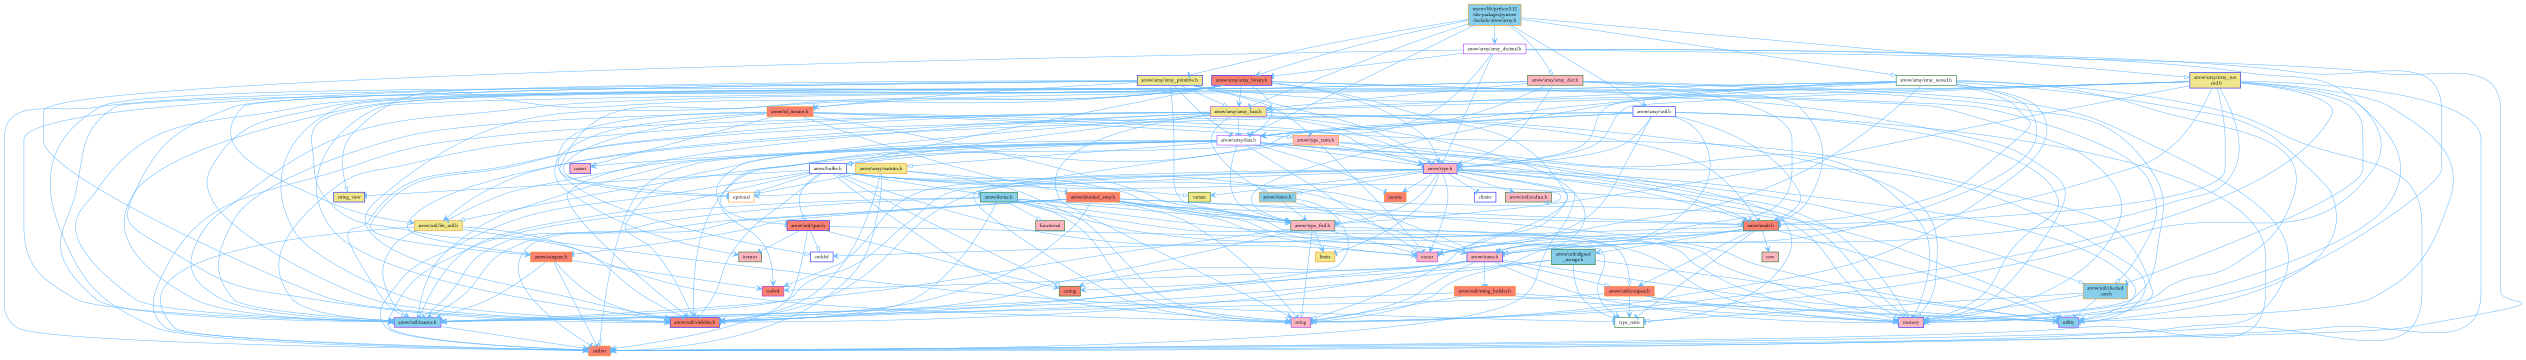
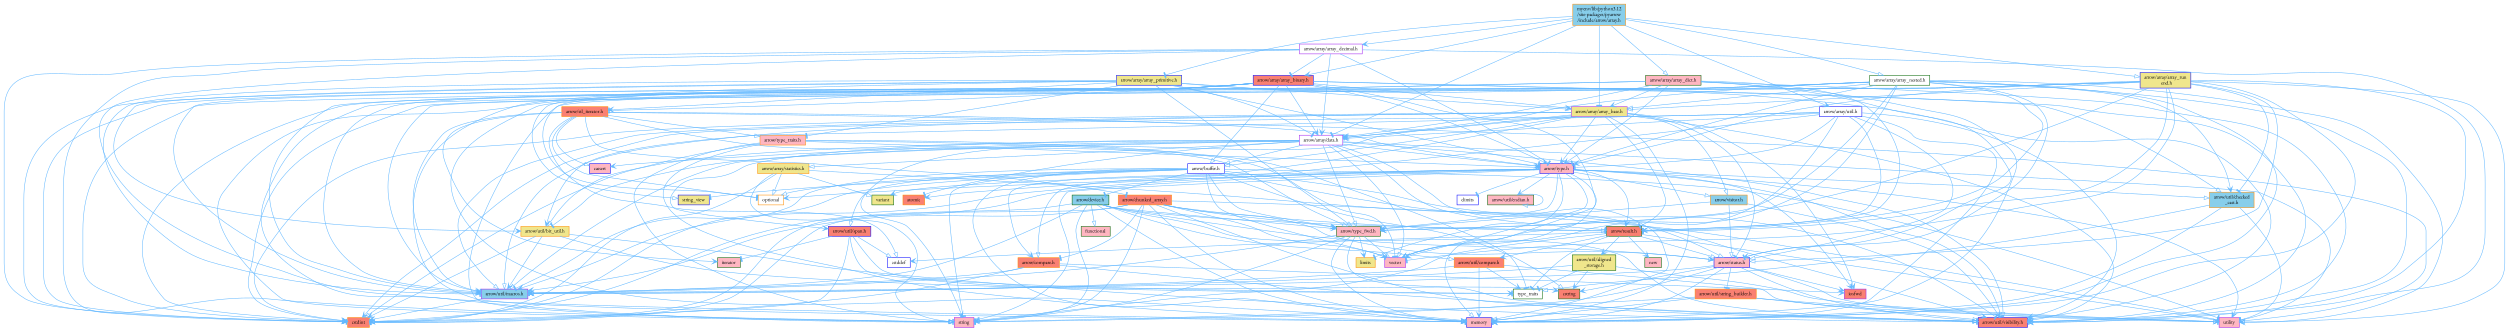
  digraph {
    fontname="EB Garamond"
    node [color=darkorange fillcolor=lightpink fontname="EB Garamond" fontsize=10 shape=box style=filled]
    edge [arrowhead=vee color=steelblue1 fontname="EB Garamond" fontsize=10 labelfontname=Helvetica labelfontsize=10 style=solid]
    n1 [fillcolor=skyblue fontcolor=black height=0.2 label="myenv/lib/python3.12\l/site-packages/pyarrow\l/include/arrow/array.h" width=0.4]
    n2 [color=purple fillcolor=khaki height=0.2 label="arrow/array/array_base.h" width=0.4]
    n3 [color=purple fillcolor=white height=0.2 label="arrow/array/data.h" width=0.4]
    n4 [color=blue fillcolor=salmon height=0.2 label="arrow/array/array_binary.h" width=0.4]
    n5 [color=purple fillcolor=white height=0.2 label="arrow/array/array_decimal.h" width=0.4]
    n6 [color=darkgreen height=0.2 label="arrow/array/array_dict.h" width=0.4]
    n7 [color=darkgreen fillcolor=white height=0.2 label="arrow/array/array_nested.h" width=0.4]
    n8 [color=blue fillcolor=khaki height=0.2 label="arrow/array/array_primitive.h" width=0.4]
    n9 [color=blue fillcolor=khaki height=0.2 label="arrow/array/array_run\l_end.h" width=0.4]
    n10 [color=blue fillcolor=white height=0.2 label="arrow/array/util.h" width=0.4]
    n11 [fillcolor=salmon height=0.2 label=cstdint width=0.4]
    n12 [color=purple fillcolor=salmon height=0.2 label=iosfwd width=0.4]
    n13 [color=blue height=0.2 label=memory width=0.4]
    n14 [color=purple height=0.2 label=string width=0.4]
    n15 [color=blue fillcolor=salmon height=0.2 label="arrow/util/visibility.h" width=0.4]
    n16 [color=blue fillcolor=white height=0.2 label="arrow/buffer.h" width=0.4]
    n17 [color=darkgreen fillcolor=salmon height=0.2 label="arrow/result.h" width=0.4]
    n18 [color=blue height=0.2 label="arrow/status.h" width=0.4]
    n19 [color=purple fillcolor=skyblue height=0.2 label="arrow/util/macros.h" width=0.4]
    n20 [color=blue height=0.2 label="arrow/type.h" width=0.4]
    n21 [fillcolor=skyblue height=0.2 label="arrow/visitor.h" width=0.4]
    n22 [fillcolor=khaki height=0.2 label="arrow/util/bit_util.h" width=0.4]
    n23 [fillcolor=salmon height=0.2 label="arrow/compare.h" width=0.4]
    n24 [color=purple height=0.2 label=vector width=0.4]
    n25 [fillcolor=salmon height=0.2 label=atomic width=0.4]
    n26 [color=blue height=0.2 label=cassert width=0.4]
-   n27 [color=purple fillcolor=skyblue height=0.2 label=utility width=0.4]
+   n27 [color=purple height=0.2 label=utility width=0.4]
    n28 [fillcolor=khaki height=0.2 label="arrow/array/statistics.h" width=0.4]
    n29 [color=darkgreen height=0.2 label="arrow/type_fwd.h" width=0.4]
    n30 [color=blue fillcolor=salmon height=0.2 label="arrow/util/span.h" width=0.4]
    n31 [fillcolor=white height=0.2 label=optional width=0.4]
    n32 [color=blue fillcolor=khaki height=0.2 label=string_view width=0.4]
    n33 [fillcolor=skyblue height=0.2 label="arrow/util/checked\l_cast.h" width=0.4]
    n34 [fillcolor=salmon height=0.2 label="arrow/stl_iterator.h" width=0.4]
    n35 [height=0.2 label="arrow/type_traits.h" width=0.4]
    n36 [color=darkgreen fillcolor=salmon height=0.2 label=cstring width=0.4]
    n37 [color=darkgreen fillcolor=skyblue height=0.2 label="arrow/device.h" width=0.4]
    n38 [fillcolor=salmon height=0.2 label="arrow/util/compare.h" width=0.4]
    n39 [color=blue fillcolor=white height=0.2 label=cstddef width=0.4]
    n40 [color=darkgreen height=0.2 label=new width=0.4]
    n41 [color=darkgreen fillcolor=white height=0.2 label=type_traits width=0.4]
-   n42 [color=darkgreen fillcolor=skyblue height=0.2 label="arrow/util/aligned\l_storage.h" width=0.4]
+   n42 [color=darkgreen fillcolor=khaki height=0.2 label="arrow/util/aligned\l_storage.h" width=0.4]
    n43 [fillcolor=salmon height=0.2 label="arrow/util/string_builder.h" width=0.4]
    n44 [color=darkgreen fillcolor=khaki height=0.2 label=variant width=0.4]
    n45 [fillcolor=khaki height=0.2 label=limits width=0.4]
    n46 [color=blue fillcolor=white height=0.2 label=climits width=0.4]
    n47 [color=darkgreen height=0.2 label="arrow/util/endian.h" width=0.4]
    n48 [color=darkgreen height=0.2 label=iterator width=0.4]
    n49 [color=darkgreen height=0.2 label=functional width=0.4]
    n50 [fillcolor=salmon height=0.2 label="arrow/chunked_array.h" width=0.4]
    n1 -> n2 [arrowhead=tee]
    n1 -> n3 [arrowhead=tee]
    n1 -> n4
    n1 -> n5
    n1 -> n6 [arrowhead=onormal]
    n1 -> n7 [arrowhead=onormal]
    n1 -> n8 [arrowhead=tee]
    n1 -> n9 [arrowhead=onormal]
    n1 -> n10
    n2 -> n3 [arrowhead=tee]
    n2 -> n11
    n2 -> n12
    n2 -> n13 [arrowhead=onormal]
    n2 -> n14
    n2 -> n15
    n2 -> n16 [arrowhead=onormal]
    n2 -> n17 [arrowhead=tee]
    n2 -> n18 [arrowhead=tee]
    n2 -> n19 [arrowhead=onormal]
    n2 -> n20
    n2 -> n21 [arrowhead=onormal]
    n2 -> n22
    n2 -> n23
    n3 -> n11 [arrowhead=onormal]
    n3 -> n13 [arrowhead=onormal]
    n3 -> n15 [arrowhead=onormal]
    n3 -> n16 [arrowhead=onormal]
    n3 -> n17 [arrowhead=tee]
    n3 -> n19 [arrowhead=onormal]
    n3 -> n20 [arrowhead=tee]
    n3 -> n22 [arrowhead=tee]
    n3 -> n24 [arrowhead=onormal]
    n3 -> n25 [arrowhead=tee]
    n3 -> n26
    n3 -> n27 [arrowhead=tee]
    n3 -> n28 [arrowhead=onormal]
    n3 -> n29 [arrowhead=onormal]
-   n3 -> n30 [arrowhead=tee]
+   n3 -> n30
    n4 -> n2
    n4 -> n3
    n4 -> n11 [arrowhead=onormal]
    n4 -> n13 [arrowhead=onormal]
    n4 -> n14 [arrowhead=onormal]
    n4 -> n15
    n4 -> n16 [arrowhead=onormal]
    n4 -> n19 [arrowhead=onormal]
    n4 -> n20
    n4 -> n24
    n4 -> n31 [arrowhead=tee]
    n4 -> n32 [arrowhead=onormal]
    n4 -> n33 [arrowhead=onormal]
    n4 -> n34 [arrowhead=tee]
    n5 -> n3
    n5 -> n4 [arrowhead=tee]
    n5 -> n11 [arrowhead=tee]
    n5 -> n13 [arrowhead=tee]
    n5 -> n14 [arrowhead=tee]
    n5 -> n15 [arrowhead=onormal]
    n5 -> n20 [arrowhead=tee]
    n6 -> n2
    n6 -> n3
    n6 -> n11 [arrowhead=onormal]
    n6 -> n13 [arrowhead=tee]
    n6 -> n15 [arrowhead=tee]
    n6 -> n17 [arrowhead=onormal]
    n6 -> n18
    n6 -> n19
    n6 -> n20
    n7 -> n2 [arrowhead=onormal]
    n7 -> n3
    n7 -> n11
    n7 -> n13 [arrowhead=tee]
    n7 -> n14 [arrowhead=onormal]
    n7 -> n15 [arrowhead=onormal]
    n7 -> n17 [arrowhead=tee]
    n7 -> n18 [arrowhead=tee]
    n7 -> n19
    n7 -> n20 [arrowhead=tee]
    n7 -> n24 [arrowhead=onormal]
    n7 -> n27
    n7 -> n29
+   n7 -> n33
    n8 -> n2 [arrowhead=onormal]
    n8 -> n3 [arrowhead=tee]
    n8 -> n11 [arrowhead=onormal]
    n8 -> n13 [arrowhead=onormal]
    n8 -> n15
    n8 -> n19 [arrowhead=tee]
    n8 -> n20 [arrowhead=tee]
    n8 -> n22
    n8 -> n29 [arrowhead=onormal]
    n8 -> n34
    n8 -> n35 [arrowhead=tee]
    n9 -> n2 [arrowhead=onormal]
    n9 -> n11
    n9 -> n13
    n9 -> n14 [arrowhead=onormal]
    n9 -> n15
    n9 -> n17 [arrowhead=tee]
    n9 -> n18 [arrowhead=onormal]
    n9 -> n19 [arrowhead=tee]
    n9 -> n20
    n9 -> n24 [arrowhead=tee]
    n9 -> n27 [arrowhead=onormal]
    n9 -> n29
    n9 -> n33 [arrowhead=tee]
    n10 -> n3
    n10 -> n11
    n10 -> n13
    n10 -> n15
    n10 -> n17
    n10 -> n18 [arrowhead=onormal]
    n10 -> n19 [arrowhead=onormal]
    n10 -> n20 [arrowhead=tee]
    n10 -> n23 [arrowhead=onormal]
    n10 -> n24 [arrowhead=onormal]
    n16 -> n11 [arrowhead=tee]
    n16 -> n13 [arrowhead=onormal]
    n16 -> n14 [arrowhead=tee]
    n16 -> n15 [arrowhead=tee]
    n16 -> n18 [arrowhead=onormal]
    n16 -> n19 [arrowhead=tee]
    n16 -> n24
    n16 -> n27 [arrowhead=tee]
    n16 -> n29
    n16 -> n30 [arrowhead=onormal]
    n16 -> n31 [arrowhead=onormal]
    n16 -> n32 [arrowhead=tee]
    n16 -> n36 [arrowhead=onormal]
    n16 -> n37 [arrowhead=tee]
    n17 -> n14
    n17 -> n18 [arrowhead=onormal]
    n17 -> n27 [arrowhead=tee]
    n17 -> n38
    n17 -> n39
    n17 -> n40
    n17 -> n41 [arrowhead=tee]
    n17 -> n42
    n18 -> n12
    n18 -> n13 [arrowhead=onormal]
    n18 -> n14 [arrowhead=tee]
    n18 -> n15 [arrowhead=tee]
    n18 -> n19
    n18 -> n27 [arrowhead=tee]
    n18 -> n36
-   n18 -> n38 [arrowhead=onormal]
    n18 -> n43 [arrowhead=tee]
    n19 -> n11
    n20 -> n11 [arrowhead=onormal]
    n20 -> n12
    n20 -> n13 [arrowhead=onormal]
    n20 -> n14 [arrowhead=onormal]
    n20 -> n15 [arrowhead=tee]
    n20 -> n17
    n20 -> n19
    n20 -> n21 [arrowhead=onormal]
    n20 -> n24
    n20 -> n25
    n20 -> n27
    n20 -> n29 [arrowhead=tee]
    n20 -> n31
    n20 -> n33 [arrowhead=onormal]
    n20 -> n44
    n20 -> n45 [arrowhead=tee]
    n20 -> n46 [arrowhead=tee]
    n20 -> n47
    n21 -> n15
    n21 -> n18 [arrowhead=onormal]
    n21 -> n29
    n22 -> n11
    n22 -> n15 [arrowhead=tee]
    n22 -> n19
    n22 -> n41 [arrowhead=tee]
    n23 -> n11 [arrowhead=tee]
    n23 -> n12
    n23 -> n15 [arrowhead=onormal]
    n23 -> n19
    n28 -> n11 [arrowhead=tee]
    n28 -> n14 [arrowhead=onormal]
    n28 -> n15
    n28 -> n31 [arrowhead=onormal]
    n28 -> n44 [arrowhead=onormal]
    n29 -> n13 [arrowhead=onormal]
    n29 -> n14 [arrowhead=onormal]
    n29 -> n15 [arrowhead=onormal]
    n29 -> n19 [arrowhead=tee]
    n29 -> n24 [arrowhead=onormal]
    n29 -> n45
    n30 -> n11
    n30 -> n36
    n30 -> n39 [arrowhead=onormal]
    n30 -> n41
    n30 -> n48 [arrowhead=tee]
    n33 -> n13
    n33 -> n27 [arrowhead=tee]
    n33 -> n41 [arrowhead=onormal]
    n34 -> n19
    n34 -> n20
    n34 -> n26 [arrowhead=onormal]
    n34 -> n27 [arrowhead=onormal]
    n34 -> n29 [arrowhead=onormal]
    n34 -> n31 [arrowhead=tee]
    n34 -> n35 [arrowhead=onormal]
    n34 -> n39 [arrowhead=onormal]
    n34 -> n48
    n34 -> n50 [arrowhead=tee]
    n35 -> n13 [arrowhead=tee]
    n35 -> n14 [arrowhead=onormal]
    n35 -> n20
    n35 -> n22 [arrowhead=onormal]
    n35 -> n24 [arrowhead=tee]
    n35 -> n41 [arrowhead=tee]
    n37 -> n11 [arrowhead=onormal]
    n37 -> n13 [arrowhead=onormal]
    n37 -> n14
    n37 -> n15 [arrowhead=onormal]
    n37 -> n17 [arrowhead=onormal]
    n37 -> n18 [arrowhead=onormal]
    n37 -> n19 [arrowhead=tee]
    n37 -> n29
    n37 -> n38 [arrowhead=onormal]
    n37 -> n49 [arrowhead=onormal]
    n38 -> n13
    n38 -> n19 [arrowhead=onormal]
    n38 -> n27 [arrowhead=onormal]
    n38 -> n41
    n42 -> n19 [arrowhead=onormal]
    n42 -> n27 [arrowhead=onormal]
    n42 -> n36
    n42 -> n41 [arrowhead=tee]
    n43 -> n13 [arrowhead=tee]
    n43 -> n14 [arrowhead=tee]
    n43 -> n15 [arrowhead=onormal]
    n43 -> n27
    n47 -> n47 [arrowhead=onormal]
    n50 -> n11 [arrowhead=tee]
    n50 -> n13
    n50 -> n14 [arrowhead=tee]
    n50 -> n15 [arrowhead=onormal]
    n50 -> n17 [arrowhead=tee]
    n50 -> n18
    n50 -> n19
    n50 -> n23 [arrowhead=tee]
    n50 -> n24 [arrowhead=tee]
    n50 -> n27 [arrowhead=tee]
    n50 -> n29 [arrowhead=onormal]
  }
